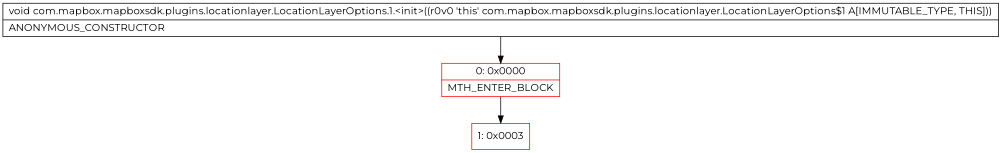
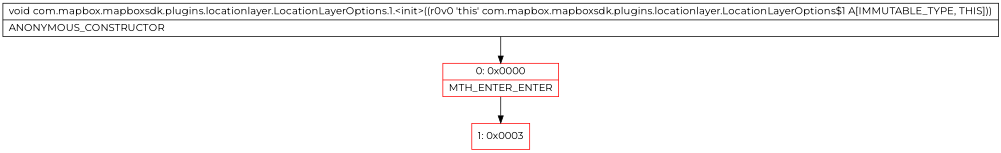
  digraph {
    fontname=Montserrat
    node [color=red shape=record fontname=Montserrat]
    edge [fontname=Montserrat]
-   n1 [label="{0\:\ 0x0000|MTH_ENTER_BLOCK\l}"]
+   n1 [label="{0\:\ 0x0000|MTH_ENTER_ENTER\l}"]
    n2 [label="{1\:\ 0x0003}"]
    n3 [label="{void com.mapbox.mapboxsdk.plugins.locationlayer.LocationLayerOptions.1.\<init\>((r0v0 'this' com.mapbox.mapboxsdk.plugins.locationlayer.LocationLayerOptions$1 A[IMMUTABLE_TYPE, THIS]))  | ANONYMOUS_CONSTRUCTOR\l}" color=""]
    subgraph cluster_1 {
      label="R(0)"
    }
    n1 -> n2
    n3 -> n1
  }
